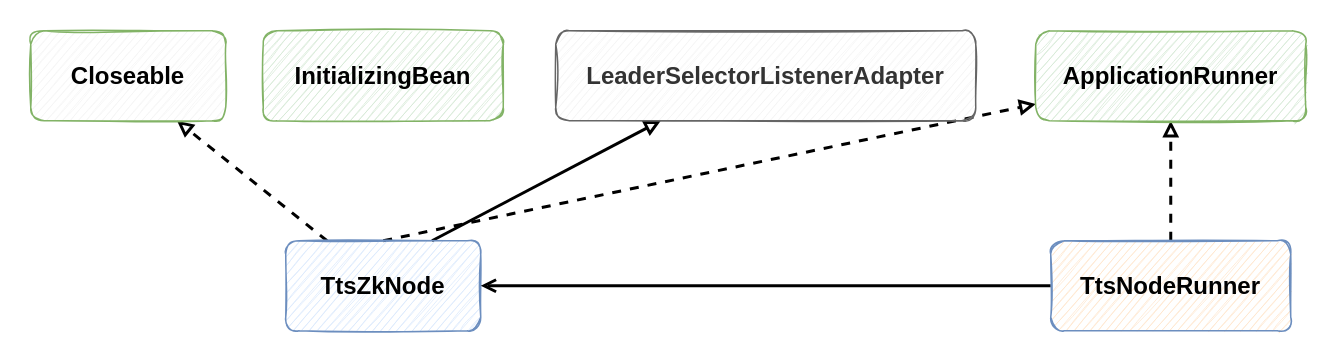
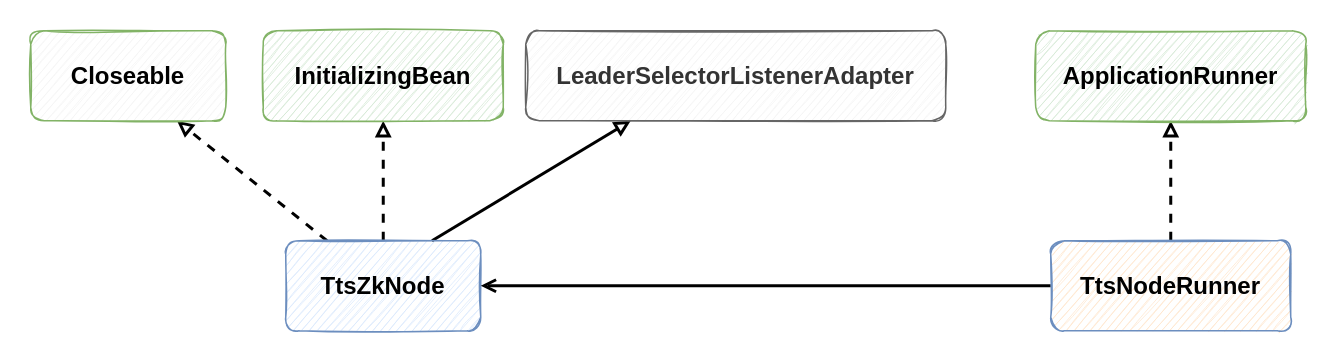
  <mxCell id="0" />
  <mxCell id="1" parent="0" />
  <mxCell id="2" style="rounded=0;orthogonalLoop=1;jettySize=auto;html=1;entryX=0.75;entryY=1;entryDx=0;entryDy=0;strokeWidth=2;endArrow=block;endFill=0;dashed=1;" parent="1" source="5" target="6" edge="1"><mxGeometry relative="1" as="geometry" /></mxCell>
- <mxCell id="3" style="edgeStyle=none;rounded=0;orthogonalLoop=1;jettySize=auto;html=1;exitX=0.5;exitY=0;exitDx=0;exitDy=0;dashed=1;strokeWidth=2;endArrow=block;endFill=0;" parent="1" source="5" target="12" edge="1"><mxGeometry relative="1" as="geometry" /></mxCell>
+ <mxCell id="3" style="edgeStyle=none;rounded=0;orthogonalLoop=1;jettySize=auto;html=1;exitX=0.5;exitY=0;exitDx=0;exitDy=0;entryX=0.5;entryY=1;entryDx=0;entryDy=0;dashed=1;strokeWidth=2;endArrow=block;endFill=0;" parent="1" source="5" target="7" edge="1"><mxGeometry relative="1" as="geometry" /></mxCell>
  <mxCell id="4" style="edgeStyle=none;rounded=0;orthogonalLoop=1;jettySize=auto;html=1;exitX=0.75;exitY=0;exitDx=0;exitDy=0;entryX=0.25;entryY=1;entryDx=0;entryDy=0;strokeWidth=2;endArrow=block;endFill=0;" parent="1" source="5" target="8" edge="1"><mxGeometry relative="1" as="geometry" /></mxCell>
  <mxCell id="5" value="&lt;span style=&quot;font-size: 16px;&quot;&gt;&lt;b&gt;TtsZkNode&lt;/b&gt;&lt;/span&gt;" style="rounded=1;whiteSpace=wrap;html=1;sketch=1;fillColor=#dae8fc;strokeColor=#6c8ebf;" parent="1" vertex="1"><mxGeometry x="190" y="160" width="130" height="60" as="geometry" /></mxCell>
  <mxCell id="6" value="&lt;span style=&quot;font-size: 16px;&quot;&gt;&lt;b&gt;Closeable&lt;/b&gt;&lt;/span&gt;" style="rounded=1;whiteSpace=wrap;html=1;sketch=1;fillColor=#f5f5f5;strokeColor=#82b366;" parent="1" vertex="1"><mxGeometry x="20" y="20" width="130" height="60" as="geometry" /></mxCell>
  <mxCell id="7" value="&lt;span style=&quot;font-size: 16px;&quot;&gt;&lt;b&gt;InitializingBean&lt;/b&gt;&lt;/span&gt;" style="rounded=1;whiteSpace=wrap;html=1;sketch=1;fillColor=#d5e8d4;strokeColor=#82b366;" parent="1" vertex="1"><mxGeometry x="175" y="20" width="160" height="60" as="geometry" /></mxCell>
- <mxCell id="8" value="&lt;span style=&quot;font-size: 16px;&quot;&gt;&lt;b&gt;LeaderSelectorListenerAdapter&lt;/b&gt;&lt;/span&gt;" style="rounded=1;whiteSpace=wrap;html=1;sketch=1;fillColor=#f5f5f5;strokeColor=#666666;fontColor=#333333;" parent="1" vertex="1"><mxGeometry x="370" y="20" width="280" height="60" as="geometry" /></mxCell>
+ <mxCell id="8" value="&lt;span style=&quot;font-size: 16px;&quot;&gt;&lt;b&gt;LeaderSelectorListenerAdapter&lt;/b&gt;&lt;/span&gt;" style="rounded=1;whiteSpace=wrap;html=1;sketch=1;fillColor=#f5f5f5;strokeColor=#666666;fontColor=#333333;" parent="1" vertex="1"><mxGeometry x="350" y="20" width="280" height="60" as="geometry" /></mxCell>
  <mxCell id="9" style="edgeStyle=orthogonalEdgeStyle;rounded=0;orthogonalLoop=1;jettySize=auto;html=1;entryX=0.5;entryY=1;entryDx=0;entryDy=0;dashed=1;strokeWidth=2;endArrow=block;endFill=0;" edge="1" parent="1" source="11" target="12"><mxGeometry relative="1" as="geometry" /></mxCell>
  <mxCell id="10" style="edgeStyle=orthogonalEdgeStyle;rounded=0;orthogonalLoop=1;jettySize=auto;html=1;strokeWidth=2;endArrow=open;endFill=0;" edge="1" parent="1" source="11" target="5"><mxGeometry relative="1" as="geometry" /></mxCell>
  <mxCell id="11" value="&lt;span style=&quot;font-size: 16px;&quot;&gt;&lt;b&gt;TtsNodeRunner&lt;/b&gt;&lt;/span&gt;" style="rounded=1;whiteSpace=wrap;html=1;sketch=1;fillColor=#ffe6cc;strokeColor=#6c8ebf;" vertex="1" parent="1"><mxGeometry x="700" y="160" width="160" height="60" as="geometry" /></mxCell>
  <mxCell id="12" value="&lt;span style=&quot;font-size: 16px;&quot;&gt;&lt;b&gt;ApplicationRunner&lt;/b&gt;&lt;/span&gt;" style="rounded=1;whiteSpace=wrap;html=1;sketch=1;fillColor=#d5e8d4;strokeColor=#82b366;" vertex="1" parent="1"><mxGeometry x="690" y="20" width="180" height="60" as="geometry" /></mxCell>
